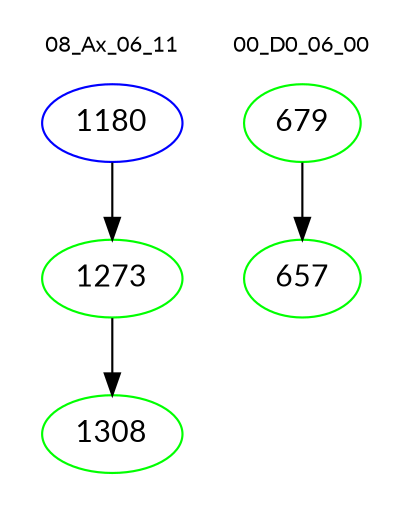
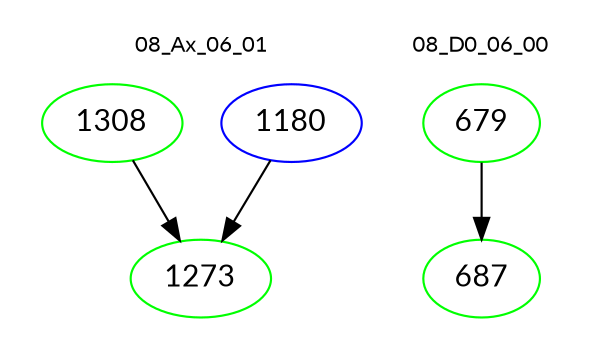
  digraph {
    fontname=Lato
    node [color=green fontname=Lato]
    edge [color=black fontname=Lato]
    n1 [color=blue label=1180]
    n2 [label=1273]
    n3 [label=1308]
    n4 [label=679]
-   n5 [label=657]
+   n5 [label=687]
    subgraph cluster_1 {
      color=white
      fontsize=10
-     label="08_Ax_06_11"
+     label="08_Ax_06_01"
      n1
      n2
      n3
    }
    subgraph cluster_2 {
      color=white
      fontsize=10
-     label="00_D0_06_00"
+     label="08_D0_06_00"
      n4
      n5
    }
    n1 -> n2
-   n2 -> n3
+   n3 -> n2
    n4 -> n5
  }
